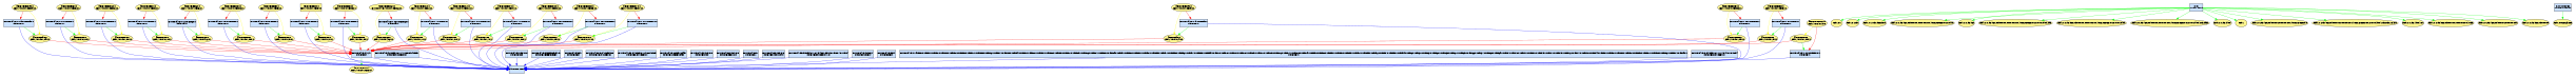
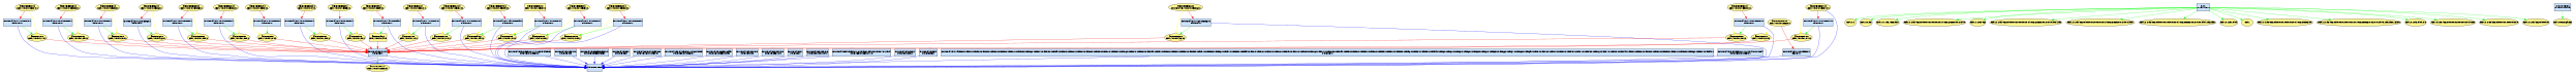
  digraph {
    rankdir=TB
    node [fillcolor=khaki1 fontname=Helvetica fontsize=8 margin="0.0,0.0" shape=ellipse style=filled]
    edge [color=red fontname=Helvetica fontsize=8 style=solid]
    n1 [fillcolor=lightsteelblue1 label="commandline:mv 12.txt test12.txt \npidname:mv" shape=box]
    n2 [fillcolor=lightsteelblue1 label="pidname:System" shape=box]
    n3 [label="filename:12.txt\npath:/intrusion/12.txt"]
    n4 [fillcolor=lightsteelblue1 label="commandline:/bin/sh \npidname:sh" shape=box]
    n5 [label="filename:test15.txt\npath:/intrusion/test15.txt"]
    n6 [fillcolor=lightsteelblue1 label="commandline:mv 15.txt test15.txt \npidname:mv" shape=box]
    n7 [label="filename:15.txt\npath:/intrusion/15.txt"]
    n8 [label="path:/sys"]
    n9 [label="filename:test11.txt\npath:/intrusion/bin0"]
    n10 [fillcolor=lightsteelblue1 label="commandline:mv 11.txt test11.txt \npidname:mv" shape=box]
    n11 [label="filename:11.txt\npath:/intrusion/11.txt"]
    n12 [label="filename:5.txt\npath:/intrusion/5.txt"]
    n13 [label="filename:test1.sh\npath:/intrusion/test1.sh"]
    n14 [label="filename:test14.txt\npath:/intrusion/test14.txt"]
    n15 [fillcolor=lightsteelblue1 label="commandline:mv 14.txt test14.txt \npidname:mv" shape=box]
    n16 [label="filename:14.txt\npath:/intrusion/14.txt"]
    n17 [label="filename:test16.txt\ncommandline:/intrusion/test16.txt"]
    n18 [fillcolor=lightsteelblue1 label="commandline:mv 16.txt test16.txt \npidname:mv" shape=box]
    n19 [label="filename:16.txt\npath:/intrusion/16.txt"]
    n20 [fillcolor=lightsteelblue1 label="commandline:mv 0.txt test0.txt \npidname:mv" shape=box]
    n21 [label="filename:0.txt\npath:/intrusion/0.txt"]
    n22 [label="filename:test7.txt\npath:/intrusion/test7.txt"]
    n23 [label="filename:7.txt\npath:/intrusion/7.txt"]
    n24 [fillcolor=lightsteelblue1 label="commandline:mv 7.txt test7.txt \npidname:mv" shape=box]
    n25 [label="filename:test10.txt\npath:/intrusion/test10.txt"]
    n26 [label="filename:10.txt\npath:/intrusion/10.txt"]
    n27 [fillcolor=lightsteelblue1 label="commandline:mv 10.txt test10.txt \npidname:mv" shape=box]
    n28 [label="filename:test9.txt\npath:/intrusion/test9.txt"]
    n29 [fillcolor=lightsteelblue1 label="commandline:mv 9.txt test9.txt \npidname:mv" shape=box]
-   n30 [label="filename:9.txt\npath:/intrusion/9.txt"]
+   n30 [label="filename:9.txt\npath:/intrusion/9.txt" shape=box]
    n31 [label="filename:1.txt\npath:/intrusion/1.txt"]
    n32 [fillcolor=lightsteelblue1 label="commandline:ibus-daemon --xim --panel disable \npidname:ibus-daemon" shape=box]
    n33 [fillcolor=lightsteelblue1 label="commandline:mv 19.txt test19.txt \npidname:mv" shape=box]
    n34 [label="filename:19.txt\npath:/intrusion/19.txt"]
    n35 [label="filename:18.txt\npath:/intrusion/18.txt"]
    n36 [label="path:/sys/dev"]
    n37 [label="filename:13.txt\npath:/intrusion/13.txt"]
    n38 [fillcolor=lightsteelblue1 label="commandline:mv 8.txt test8.txt \npidname:mv" shape=box]
    n39 [label="filename:8.txt\npath:/intrusion/8.txt"]
    n40 [label="path:/run/udev/data/b8:1"]
    n41 [label="path:/sys/devices/pci0000:00/0000:00:10.0/host2/target2:0:0/2:0:0:0"]
    n42 [label="filename:test1.txt\npath:/intrusion/test1.txt" shape=box]
    n43 [fillcolor=lightsteelblue1 label="commandline:mv 1.txt test1.txt \npidname:mv" shape=box]
    n44 [fillcolor=lightsteelblue1 label="commandline:mv 2.txt test2.txt \ndeskto:mv" shape=box]
    n45 [label="filename:2.txt\npath:/intrusion/2.txt"]
    n46 [label="path:/sys/devices"]
    n47 [label="filename:17.txt\npath:/intrusion/17.txt"]
    n48 [fillcolor=lightsteelblue1 label="cwd:/home/liao\nname:gnome-shell" shape=box]
    n49 [label="path:/proc/3169/stat"]
    n50 [label="filename:test5.txt\npath:/intrusion/test5.txt"]
    n51 [fillcolor=lightsteelblue1 label="commandline:mv 5.txt test5.txt \npidname:mv" shape=box]
    n52 [fillcolor=lightsteelblue1 label="commandline:mv 4.txt test4.txt \npidname:mv" shape=box]
    n53 [label="filename:4.txt\npath:/intrusion/4.txt"]
    n54 [label="filename:6.txt\npath:/intrusion/6.txt"]
    n55 [label="filename:test6.txt\npath:/intrusion/test6.txt"]
    n56 [fillcolor=lightsteelblue1 label="commandline:mv 6.txt test6.txt \npidname:mv" shape=box]
    n57 [label="filename:test3.txt\npath:/intrusion/test3.txt"]
    n58 [label="filename:3.txt\npath:/intrusion/3.txt"]
    n59 [fillcolor=lightsteelblue1 label="commandline:mv 3.txt test3.txt \npidname:mv" shape=box]
    n60 [label="path:/sys/devices/pci0000:00/0000:00:10.0/host2/target2:0:0/2:0:0:0/block/sda"]
    n61 [label="path:/sys/devices/pci0000:00/0000:00:10.0/host2/target2:0:0/2:0:0:0/block"]
    n62 [label="path:/sys/devices/pci0000:00/0000:00:10.0/host2/target2:0:0/2:0:0:0/block/sda/sda1"]
    n63 [label="path:/sys/dev/block"]
    n64 [label="path:/"]
    n65 [label="filename:test12.txt\npath:/intrusion/test12.txt"]
    n66 [label="filename:test18.txt\npath:/intrusion/test18.txt"]
    n67 [fillcolor=lightsteelblue1 label="commandline:mv 18.txt test18.txt \npidname:mv" shape=box]
    n68 [label="filename:test0.txt\npath:/intrusion/test0.txt"]
    n69 [label="filename:test19.txt\npath:/intrusion/test19.txt"]
    n70 [label="filename:test2.txt\npath:/intrusion/test2.txt"]
    n71 [label="filename:test17.txt\npath:/intrusion/test17.txt"]
    n72 [fillcolor=lightsteelblue1 label="commandline:mv 17.txt test17.txt \npidname:mv" shape=box]
    n73 [label="filename:test4.txt\npath:/intrusion/test4.txt"]
    n74 [label="path:/sys/devices/pci0000:00/0000:00:10.0/host2/target2:0:0"]
    n75 [label="path:/sys/devices/pci0000:00/0000:00:10.0/host2/target2:0:0/2:0:0:0/block/sda/sda1/uevent"]
    n76 [label="path:/sys/dev/block/8:1"]
    n77 [label="filename:test13.txt\npath:/intrusion/test13.txt"]
    n78 [fillcolor=lightsteelblue1 label="commandline:mv 13.txt test13.txt \npidname:mv" shape=box]
    n79 [label="filename:test8.txt\npath:/intrusion/test8.txt"]
    n80 [label="path:/sys/devices/pci0000:00/0000:00:10.0/host2"]
    n81 [label="path:/sys/devices/pci0000:00/0000:00:10.0"]
    n82 [fillcolor=lightsteelblue1 label="cwd:/\nname:systemd" shape=box]
    n83 [label="path:/sys/devices/pci0000:00"]
    n84 [fillcolor=lightsteelblue1 label="commandline:smbd -F -S \npidname:lpqd" shape=box]
    n85 [fillcolor=lightsteelblue1 label="commandline:zeitgeist-datahub \npidname:zeitgeist-datah" shape=box]
    n86 [fillcolor=lightsteelblue1 label="commandline:bash \npidname:bash" shape=box]
    n87 [fillcolor=lightsteelblue1 label="commandline:nautilus-desktop \npidname:nautilus-deskto" shape=box]
    n88 [fillcolor=lightsteelblue1 label="commandline:avahi-daemon: chroot helper\npidname:avahi-daemon" shape=box]
    n89 [fillcolor=lightsteelblue1 label="commandline:update-notifier \npidname:update-notifier" shape=box]
    n90 [fillcolor=lightsteelblue1 label="commandline:smbd -F -S \npidname:smbd" shape=box]
    n91 [fillcolor=lightsteelblue1 label="commandline:smbd -F -S \npidname:cleanupd" shape=box]
    n92 [fillcolor=lightsteelblue1 label="commandline:su \npidname:su" shape=box]
    n93 [fillcolor=lightsteelblue1 label="commandline:smbd -F -S \npidname:smbd-notifyd" shape=box]
    n94 [fillcolor=lightsteelblue1 label="commandline:gdm-session-worker [pam/gdm-launch-environment] \npidname:gdm-session-wor" shape=box]
    n95 [fillcolor=lightsteelblue1 label="commandline:(sd-pam) \npidname:(sd-pam)" shape=box]
    n96 [fillcolor=lightsteelblue1 label="commandline:-bash \npidname:bash" shape=box]
    n97 [fillcolor=lightsteelblue1 label="commandline:rm -rf test0.txt test1.txt test10.txt test11.txt test12.txt test13.txt test14.txt test15.txt test16.txt test17.txt test18.txt test19.txt test2.txt test20.txt test21.txt test22.txt test23.txt test24.txt test25.txt test26.txt test27.txt test28.txt test29.txt test3.txt test30.txt test31.txt test32.txt test33.txt test34.txt test35.txt test36.txt test37.txt test38.txt test39.txt test4.txt test40.txt test41.txt test42.txt test43.txt test44.txt test45.txt test46.txt test47.txt test48.txt test49.txt test5.txt test50.txt test51.txt test52.txt test53.txt test54.txt test55.txt test56.txt test57.txt test58.txt test59.txt test6.txt test60.txt test61.txt test62.txt test63.txt test64.txt test65.txt test66.txt test67.txt test68.txt test69.txt test7.txt test70.txt test71.txt test72.txt test73.txt test74.txt test75.txt test76.txt test77.txt test78.txt test79.txt test8.txt test80.txt test81.txt test82.txt test83.txt test84.txt test85.txt test86.txt test87.txt test9.txt \npidname:rm" shape=box]
    n98 [fillcolor=lightsteelblue1 label="commandline:avahi-daemon: running [ubuntu.local]\npidname:avahi-daemon" shape=box]
    n1 -> n2 [color=blue]
    n1 -> n3 [color=green]
    n3 -> n4
    n4 -> n2 [color=blue]
    n4 -> n13 [color=green]
    n5 -> n6
    n5 -> n7 [color=yellow]
    n6 -> n2 [color=blue]
    n6 -> n7 [color=green]
    n7 -> n4
    n9 -> n10
    n9 -> n11 [color=yellow]
    n10 -> n2 [color=blue]
-   n11 -> n10 [color=green]
+   n10 -> n11 [color=green]
    n11 -> n4
    n12 -> n4
    n14 -> n15
    n14 -> n16 [color=yellow]
    n15 -> n2 [color=blue]
    n15 -> n16 [color=green]
    n16 -> n4
    n17 -> n18
    n17 -> n19 [color=yellow]
    n18 -> n2 [color=blue]
    n18 -> n19 [color=green]
    n19 -> n4
-   n20 -> n2 [color=blue]
+   n71 -> n2 [color=blue]
    n20 -> n21 [color=green]
    n21 -> n4
    n22 -> n23 [color=yellow]
    n22 -> n24
    n23 -> n4
    n24 -> n2 [color=blue]
    n24 -> n23 [color=green]
    n25 -> n26 [color=yellow]
    n25 -> n27
    n26 -> n4
    n27 -> n2 [color=blue]
    n27 -> n26 [color=green]
    n28 -> n29
    n28 -> n30 [color=yellow]
    n29 -> n2 [color=blue]
    n29 -> n30 [color=green]
    n30 -> n4
    n31 -> n4
    n32 -> n2 [color=blue]
    n33 -> n2 [color=blue]
    n33 -> n34 [color=green]
    n34 -> n4
    n35 -> n4
    n37 -> n4
    n38 -> n2 [color=blue]
    n38 -> n39 [color=green]
    n39 -> n4
    n42 -> n31 [color=yellow]
    n42 -> n43
    n43 -> n2 [color=blue]
    n43 -> n31 [color=green]
    n44 -> n2 [color=blue]
-   n44 -> n45 [color=green]
    n45 -> n4
    n47 -> n4
    n48 -> n49 [color=green]
    n50 -> n12 [color=yellow]
    n50 -> n51
    n51 -> n2 [color=blue]
    n51 -> n12 [color=green]
    n52 -> n2 [color=blue]
    n52 -> n53 [color=green]
    n53 -> n4
    n54 -> n4
    n55 -> n54 [color=yellow]
    n55 -> n56
    n56 -> n2 [color=blue]
    n56 -> n54 [color=green]
    n57 -> n58 [color=yellow]
    n57 -> n59
    n58 -> n4
    n59 -> n2 [color=blue]
    n59 -> n58 [color=green]
    n65 -> n1
    n65 -> n3 [color=yellow]
    n66 -> n35 [color=yellow]
    n66 -> n67
    n67 -> n2 [color=blue]
    n67 -> n35 [color=green]
    n68 -> n20
    n68 -> n21 [color=yellow]
    n69 -> n33
    n69 -> n34 [color=yellow]
    n70 -> n44
    n70 -> n45 [color=yellow]
    n71 -> n47 [color=yellow]
    n71 -> n72
    n72 -> n2 [color=blue]
    n72 -> n47 [color=green]
    n73 -> n52
    n73 -> n53 [color=yellow]
    n77 -> n37 [color=yellow]
    n77 -> n78
    n78 -> n2 [color=blue]
    n78 -> n37 [color=green]
    n79 -> n38
    n79 -> n39 [color=yellow]
    n82 -> n8 [color=green]
    n82 -> n36 [color=green]
    n82 -> n40 [color=green]
    n82 -> n41 [color=green]
    n82 -> n46 [color=green]
    n82 -> n60 [color=green]
    n82 -> n61 [color=green]
    n82 -> n62 [color=green]
    n82 -> n63 [color=green]
    n82 -> n64 [color=green]
    n82 -> n74 [color=green]
    n82 -> n75 [color=green]
    n82 -> n76 [color=green]
    n82 -> n80 [color=green]
    n82 -> n81 [color=green]
    n82 -> n83 [color=green]
    n84 -> n2 [color=blue]
    n85 -> n2 [color=blue]
    n86 -> n2 [color=blue]
    n87 -> n2 [color=blue]
    n88 -> n2 [color=blue]
    n89 -> n2 [color=blue]
    n90 -> n2 [color=blue]
    n91 -> n2 [color=blue]
    n92 -> n2 [color=blue]
    n93 -> n2 [color=blue]
    n94 -> n2 [color=blue]
    n95 -> n2 [color=blue]
    n96 -> n2 [color=blue]
    n97 -> n2 [color=blue]
    n98 -> n2 [color=blue]
  }
